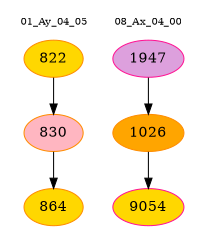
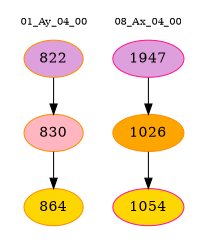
  digraph {
    node [color=darkorange fillcolor=plum style=filled]
    edge [color=black]
-   n1 [fillcolor=gold label=822]
+   n1 [label=822]
    n2 [fillcolor=lightpink label=830]
    n3 [fillcolor=gold label=864]
    n4 [color=deeppink label=1947]
    n5 [fillcolor=orange label=1026]
-   n6 [color=deeppink fillcolor=gold label=9054]
+   n6 [color=deeppink fillcolor=gold label=1054]
    subgraph cluster_1 {
      color=white
      fontsize=10
-     label="01_Ay_04_05"
+     label="01_Ay_04_00"
      n1
      n2
      n3
    }
    subgraph cluster_2 {
      color=white
      fontsize=10
      label="08_Ax_04_00"
      n4
      n5
      n6
    }
    n1 -> n2
    n2 -> n3
    n4 -> n5
    n5 -> n6
  }
